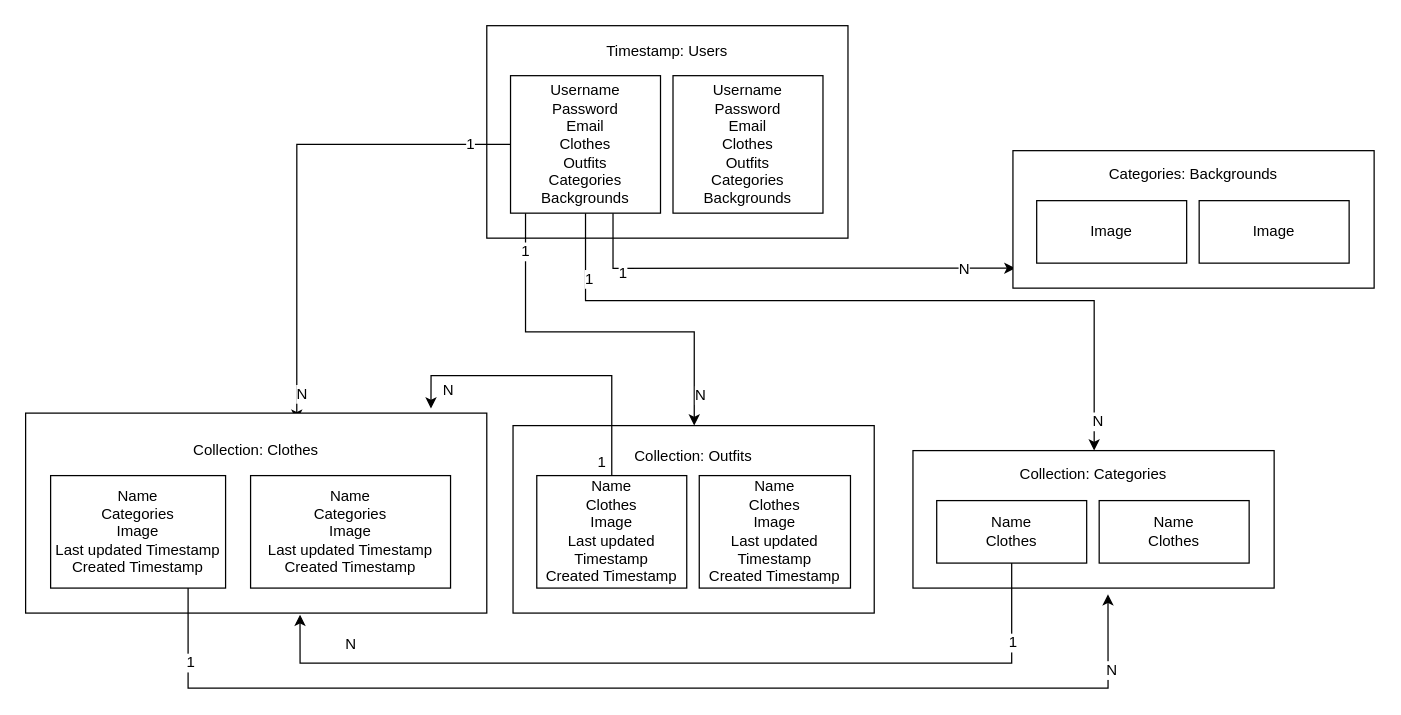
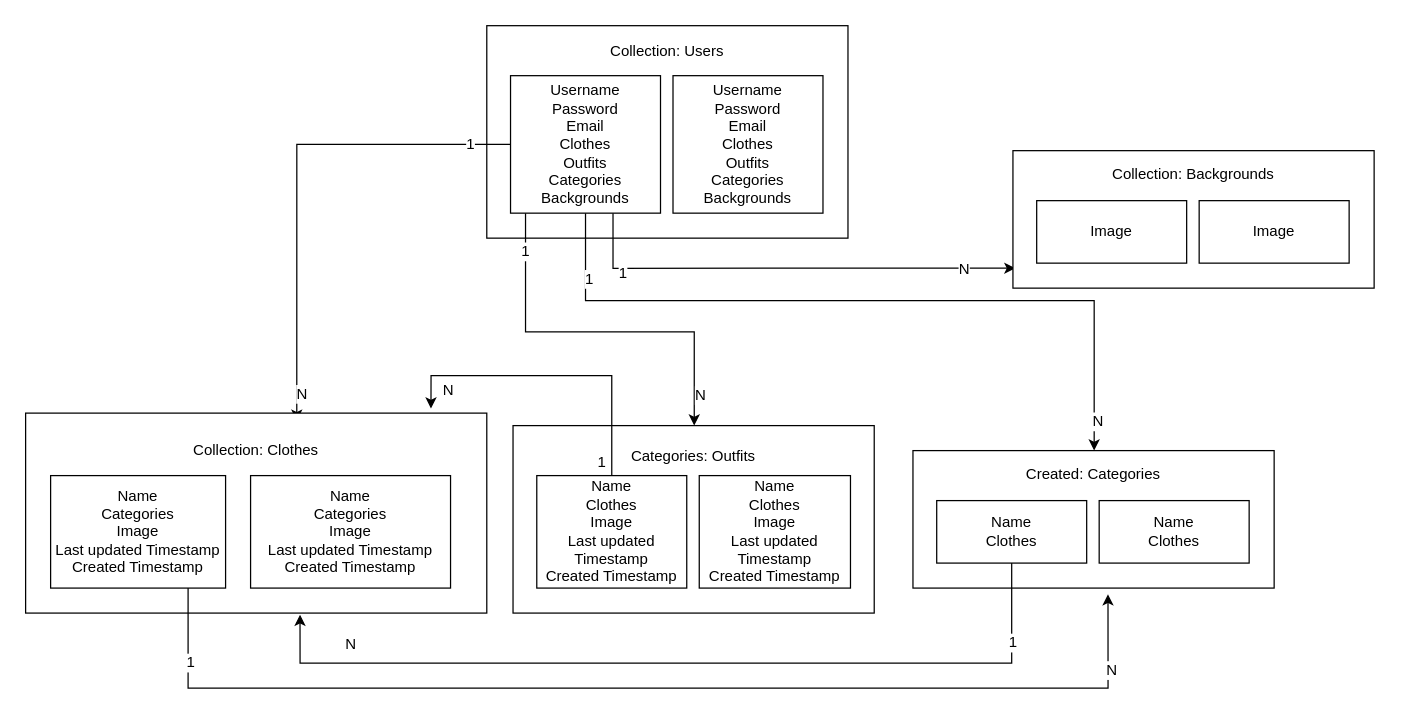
  <mxCell id="0" />
  <mxCell id="1" parent="0" />
- <mxCell id="2" value="&lt;div align=&quot;left&quot;&gt;Timestamp: Users&lt;br&gt;&lt;/div&gt;&lt;div&gt;&lt;br&gt;&lt;/div&gt;&lt;div&gt;&lt;br&gt;&lt;/div&gt;&lt;div&gt;&lt;br&gt;&lt;/div&gt;&lt;div&gt;&lt;br&gt;&lt;/div&gt;&lt;div&gt;&lt;br&gt;&lt;/div&gt;&lt;div&gt;&lt;br&gt;&lt;/div&gt;&lt;div&gt;&lt;br&gt;&lt;/div&gt;&lt;div&gt;&lt;br&gt;&lt;/div&gt;&lt;div&gt;&amp;nbsp;&amp;nbsp;&amp;nbsp;&amp;nbsp;&amp;nbsp;&amp;nbsp;&amp;nbsp;&amp;nbsp;&amp;nbsp;&amp;nbsp;&amp;nbsp;&amp;nbsp;&amp;nbsp; &lt;br&gt;&lt;/div&gt;" style="rounded=0;whiteSpace=wrap;html=1;" parent="1" vertex="1"><mxGeometry x="389" y="20" width="289" height="170" as="geometry" /></mxCell>
+ <mxCell id="2" value="&lt;div align=&quot;left&quot;&gt;Collection: Users&lt;br&gt;&lt;/div&gt;&lt;div&gt;&lt;br&gt;&lt;/div&gt;&lt;div&gt;&lt;br&gt;&lt;/div&gt;&lt;div&gt;&lt;br&gt;&lt;/div&gt;&lt;div&gt;&lt;br&gt;&lt;/div&gt;&lt;div&gt;&lt;br&gt;&lt;/div&gt;&lt;div&gt;&lt;br&gt;&lt;/div&gt;&lt;div&gt;&lt;br&gt;&lt;/div&gt;&lt;div&gt;&lt;br&gt;&lt;/div&gt;&lt;div&gt;&amp;nbsp;&amp;nbsp;&amp;nbsp;&amp;nbsp;&amp;nbsp;&amp;nbsp;&amp;nbsp;&amp;nbsp;&amp;nbsp;&amp;nbsp;&amp;nbsp;&amp;nbsp;&amp;nbsp; &lt;br&gt;&lt;/div&gt;" style="rounded=0;whiteSpace=wrap;html=1;" parent="1" vertex="1"><mxGeometry x="389" y="20" width="289" height="170" as="geometry" /></mxCell>
  <mxCell id="3" style="edgeStyle=orthogonalEdgeStyle;rounded=0;orthogonalLoop=1;jettySize=auto;html=1;entryX=0.588;entryY=0.038;entryDx=0;entryDy=0;entryPerimeter=0;" parent="1" source="15" target="17" edge="1"><mxGeometry relative="1" as="geometry" /></mxCell>
  <mxCell id="4" value="N" style="text;html=1;align=center;verticalAlign=middle;resizable=0;points=[];labelBackgroundColor=#ffffff;" parent="3" vertex="1" connectable="0"><mxGeometry x="0.887" y="4" relative="1" as="geometry"><mxPoint as="offset" /></mxGeometry></mxCell>
  <mxCell id="5" value="1" style="text;html=1;align=center;verticalAlign=middle;resizable=0;points=[];labelBackgroundColor=#ffffff;" parent="3" vertex="1" connectable="0"><mxGeometry x="-0.826" y="-1" relative="1" as="geometry"><mxPoint x="1" as="offset" /></mxGeometry></mxCell>
  <mxCell id="6" style="edgeStyle=orthogonalEdgeStyle;rounded=0;orthogonalLoop=1;jettySize=auto;html=1;" parent="1" source="15" target="23" edge="1"><mxGeometry relative="1" as="geometry"><Array as="points"><mxPoint x="420" y="265" /><mxPoint x="555" y="265" /></Array></mxGeometry></mxCell>
  <mxCell id="7" value="1" style="text;html=1;align=center;verticalAlign=middle;resizable=0;points=[];labelBackgroundColor=#ffffff;" parent="6" vertex="1" connectable="0"><mxGeometry x="-0.806" y="-1" relative="1" as="geometry"><mxPoint as="offset" /></mxGeometry></mxCell>
  <mxCell id="8" value="N" style="text;html=1;align=center;verticalAlign=middle;resizable=0;points=[];labelBackgroundColor=#ffffff;" parent="6" vertex="1" connectable="0"><mxGeometry x="0.843" y="4" relative="1" as="geometry"><mxPoint y="-1" as="offset" /></mxGeometry></mxCell>
  <mxCell id="9" style="edgeStyle=orthogonalEdgeStyle;rounded=0;orthogonalLoop=1;jettySize=auto;html=1;" parent="1" source="15" target="29" edge="1"><mxGeometry relative="1" as="geometry"><Array as="points"><mxPoint x="468" y="240" /><mxPoint x="875" y="240" /></Array></mxGeometry></mxCell>
  <mxCell id="10" value="1" style="text;html=1;align=center;verticalAlign=middle;resizable=0;points=[];labelBackgroundColor=#ffffff;" parent="9" vertex="1" connectable="0"><mxGeometry x="-0.827" y="2" relative="1" as="geometry"><mxPoint as="offset" /></mxGeometry></mxCell>
  <mxCell id="11" value="N" style="text;html=1;align=center;verticalAlign=middle;resizable=0;points=[];labelBackgroundColor=#ffffff;" parent="9" vertex="1" connectable="0"><mxGeometry x="0.919" y="2" relative="1" as="geometry"><mxPoint as="offset" /></mxGeometry></mxCell>
  <mxCell id="12" style="edgeStyle=orthogonalEdgeStyle;rounded=0;orthogonalLoop=1;jettySize=auto;html=1;entryX=0.007;entryY=0.855;entryDx=0;entryDy=0;entryPerimeter=0;" parent="1" source="15" target="34" edge="1"><mxGeometry relative="1" as="geometry"><Array as="points"><mxPoint x="490" y="214" /></Array></mxGeometry></mxCell>
  <mxCell id="13" value="1" style="text;html=1;align=center;verticalAlign=middle;resizable=0;points=[];labelBackgroundColor=#ffffff;" parent="12" vertex="1" connectable="0"><mxGeometry x="-0.759" y="9" relative="1" as="geometry"><mxPoint x="8" y="12" as="offset" /></mxGeometry></mxCell>
  <mxCell id="14" value="N" style="text;html=1;align=center;verticalAlign=middle;resizable=0;points=[];labelBackgroundColor=#ffffff;" parent="12" vertex="1" connectable="0"><mxGeometry x="0.778" relative="1" as="geometry"><mxPoint as="offset" /></mxGeometry></mxCell>
  <mxCell id="15" value="&lt;div&gt;Username&lt;/div&gt;&lt;div&gt;Password&lt;/div&gt;&lt;div&gt;Email&lt;/div&gt;&lt;div&gt;Clothes&lt;/div&gt;&lt;div&gt;Outfits&lt;br&gt;Categories&lt;/div&gt;&lt;div&gt;Backgrounds&lt;br&gt;&lt;/div&gt;" style="rounded=0;whiteSpace=wrap;html=1;" parent="1" vertex="1"><mxGeometry x="408" width="120" height="110" as="geometry" y="60" /></mxCell>
  <mxCell id="16" value="&lt;div&gt;Username&lt;/div&gt;&lt;div&gt;Password&lt;/div&gt;&lt;div&gt;Email&lt;/div&gt;&lt;div&gt;Clothes&lt;/div&gt;&lt;div&gt;Outfits&lt;br&gt;Categories&lt;/div&gt;&lt;div&gt;Backgrounds&lt;br&gt;&lt;/div&gt;" style="rounded=0;whiteSpace=wrap;html=1;" parent="1" vertex="1"><mxGeometry x="538" width="120" height="110" as="geometry" y="60" /></mxCell>
  <mxCell id="17" value="&lt;div align=&quot;left&quot;&gt;Collection: Clothes&lt;br&gt;&lt;/div&gt;&lt;div&gt;&lt;br&gt;&lt;/div&gt;&lt;div&gt;&lt;br&gt;&lt;/div&gt;&lt;div&gt;&lt;br&gt;&lt;/div&gt;&lt;div&gt;&lt;br&gt;&lt;/div&gt;&lt;div&gt;&lt;br&gt;&lt;/div&gt;&lt;div&gt;&lt;br&gt;&lt;/div&gt;&lt;div&gt;&amp;nbsp;&amp;nbsp;&amp;nbsp;&amp;nbsp;&amp;nbsp;&amp;nbsp;&amp;nbsp;&amp;nbsp;&amp;nbsp;&amp;nbsp;&amp;nbsp;&amp;nbsp;&amp;nbsp; &lt;/div&gt;" style="rounded=0;whiteSpace=wrap;html=1;" parent="1" vertex="1"><mxGeometry x="20" y="330" width="369" height="160" as="geometry" /></mxCell>
  <mxCell id="18" style="edgeStyle=orthogonalEdgeStyle;rounded=0;orthogonalLoop=1;jettySize=auto;html=1;entryX=0.54;entryY=1.045;entryDx=0;entryDy=0;entryPerimeter=0;" parent="1" source="21" target="29" edge="1"><mxGeometry relative="1" as="geometry"><Array as="points"><mxPoint x="150" y="550" /><mxPoint x="886" y="550" /></Array></mxGeometry></mxCell>
  <mxCell id="19" value="N" style="text;html=1;align=center;verticalAlign=middle;resizable=0;points=[];labelBackgroundColor=#ffffff;" parent="18" vertex="1" connectable="0"><mxGeometry x="0.865" y="-2" relative="1" as="geometry"><mxPoint as="offset" /></mxGeometry></mxCell>
  <mxCell id="20" value="1" style="text;html=1;align=center;verticalAlign=middle;resizable=0;points=[];labelBackgroundColor=#ffffff;" parent="18" vertex="1" connectable="0"><mxGeometry x="-0.867" y="1" relative="1" as="geometry"><mxPoint as="offset" /></mxGeometry></mxCell>
  <mxCell id="21" value="&lt;div&gt;Name&lt;/div&gt;&lt;div&gt;Categories&lt;/div&gt;&lt;div&gt;Image&lt;/div&gt;&lt;div&gt;Last updated Timestamp&lt;/div&gt;&lt;div&gt;Created Timestamp&lt;br&gt;&lt;/div&gt;" style="rounded=0;whiteSpace=wrap;html=1;" parent="1" vertex="1"><mxGeometry x="40" y="380" width="140" height="90" as="geometry" /></mxCell>
  <mxCell id="22" value="&lt;div&gt;Name&lt;/div&gt;&lt;div&gt;Categories&lt;/div&gt;&lt;div&gt;Image&lt;br&gt;&lt;/div&gt;&lt;div&gt;&lt;div&gt;Last updated Timestamp&lt;/div&gt;Created Timestamp&lt;/div&gt;" style="rounded=0;whiteSpace=wrap;html=1;" parent="1" vertex="1"><mxGeometry x="200" y="380" width="160" height="90" as="geometry" /></mxCell>
- <mxCell id="23" value="&lt;div align=&quot;left&quot;&gt;Collection: Outfits&lt;br&gt;&lt;/div&gt;&lt;div&gt;&lt;br&gt;&lt;/div&gt;&lt;div&gt;&lt;br&gt;&lt;/div&gt;&lt;div&gt;&lt;br&gt;&lt;/div&gt;&lt;div&gt;&lt;br&gt;&lt;/div&gt;&lt;div&gt;&lt;br&gt;&lt;/div&gt;&lt;div&gt;&lt;br&gt;&lt;/div&gt;&lt;div&gt;&amp;nbsp;&amp;nbsp;&amp;nbsp;&amp;nbsp;&amp;nbsp;&amp;nbsp;&amp;nbsp;&amp;nbsp;&amp;nbsp;&amp;nbsp;&amp;nbsp;&amp;nbsp;&amp;nbsp; &lt;/div&gt;" style="rounded=0;whiteSpace=wrap;html=1;" parent="1" vertex="1"><mxGeometry x="410" y="340" width="289" height="150" as="geometry" /></mxCell>
+ <mxCell id="23" value="&lt;div align=&quot;left&quot;&gt;Categories: Outfits&lt;br&gt;&lt;/div&gt;&lt;div&gt;&lt;br&gt;&lt;/div&gt;&lt;div&gt;&lt;br&gt;&lt;/div&gt;&lt;div&gt;&lt;br&gt;&lt;/div&gt;&lt;div&gt;&lt;br&gt;&lt;/div&gt;&lt;div&gt;&lt;br&gt;&lt;/div&gt;&lt;div&gt;&lt;br&gt;&lt;/div&gt;&lt;div&gt;&amp;nbsp;&amp;nbsp;&amp;nbsp;&amp;nbsp;&amp;nbsp;&amp;nbsp;&amp;nbsp;&amp;nbsp;&amp;nbsp;&amp;nbsp;&amp;nbsp;&amp;nbsp;&amp;nbsp; &lt;/div&gt;" style="rounded=0;whiteSpace=wrap;html=1;" parent="1" vertex="1"><mxGeometry x="410" y="340" width="289" height="150" as="geometry" /></mxCell>
  <mxCell id="24" style="edgeStyle=orthogonalEdgeStyle;rounded=0;orthogonalLoop=1;jettySize=auto;html=1;entryX=0.879;entryY=-0.023;entryDx=0;entryDy=0;entryPerimeter=0;" parent="1" source="27" target="17" edge="1"><mxGeometry relative="1" as="geometry"><Array as="points"><mxPoint x="489" y="300" /><mxPoint x="344" y="300" /></Array></mxGeometry></mxCell>
  <mxCell id="25" value="N" style="text;html=1;align=center;verticalAlign=middle;resizable=0;points=[];labelBackgroundColor=#ffffff;" parent="24" vertex="1" connectable="0"><mxGeometry x="-0.397" y="13" relative="1" as="geometry"><mxPoint x="-119" y="7" as="offset" /></mxGeometry></mxCell>
  <mxCell id="26" value="1" style="text;html=1;align=center;verticalAlign=middle;resizable=0;points=[];labelBackgroundColor=#ffffff;" parent="24" vertex="1" connectable="0"><mxGeometry x="-0.397" y="29" relative="1" as="geometry"><mxPoint x="20" y="65.71" as="offset" /></mxGeometry></mxCell>
  <mxCell id="27" value="&lt;div&gt;Name&lt;/div&gt;&lt;div&gt;Clothes&lt;/div&gt;&lt;div&gt;Image&lt;br&gt;&lt;/div&gt;&lt;div&gt;&lt;div&gt;Last updated Timestamp&lt;/div&gt;Created Timestamp&lt;/div&gt;" style="rounded=0;whiteSpace=wrap;html=1;" parent="1" vertex="1"><mxGeometry x="429" y="380" width="120" height="90" as="geometry" /></mxCell>
  <mxCell id="28" value="&lt;div&gt;Name&lt;/div&gt;&lt;div&gt;Clothes&lt;/div&gt;&lt;div&gt;Image&lt;br&gt;&lt;/div&gt;&lt;div&gt;&lt;div&gt;Last updated Timestamp&lt;/div&gt;Created Timestamp&lt;/div&gt;" style="rounded=0;whiteSpace=wrap;html=1;" parent="1" vertex="1"><mxGeometry x="559" y="380" width="121" height="90" as="geometry" /></mxCell>
- <mxCell id="29" value="&lt;div align=&quot;left&quot;&gt;Collection: Categories&lt;br&gt;&lt;/div&gt;&lt;div&gt;&lt;br&gt;&lt;/div&gt;&lt;div&gt;&lt;br&gt;&lt;/div&gt;&lt;div&gt;&lt;br&gt;&lt;/div&gt;&lt;div&gt;&lt;br&gt;&lt;/div&gt;&lt;div&gt;&amp;nbsp;&amp;nbsp;&amp;nbsp;&amp;nbsp;&amp;nbsp;&amp;nbsp;&amp;nbsp;&amp;nbsp;&amp;nbsp;&amp;nbsp;&amp;nbsp;&amp;nbsp;&amp;nbsp; &lt;/div&gt;" style="rounded=0;whiteSpace=wrap;html=1;" parent="1" vertex="1"><mxGeometry x="730" y="360" width="289" height="110" as="geometry" /></mxCell>
+ <mxCell id="29" value="&lt;div align=&quot;left&quot;&gt;Created: Categories&lt;br&gt;&lt;/div&gt;&lt;div&gt;&lt;br&gt;&lt;/div&gt;&lt;div&gt;&lt;br&gt;&lt;/div&gt;&lt;div&gt;&lt;br&gt;&lt;/div&gt;&lt;div&gt;&lt;br&gt;&lt;/div&gt;&lt;div&gt;&amp;nbsp;&amp;nbsp;&amp;nbsp;&amp;nbsp;&amp;nbsp;&amp;nbsp;&amp;nbsp;&amp;nbsp;&amp;nbsp;&amp;nbsp;&amp;nbsp;&amp;nbsp;&amp;nbsp; &lt;/div&gt;" style="rounded=0;whiteSpace=wrap;html=1;" parent="1" vertex="1"><mxGeometry x="730" y="360" width="289" height="110" as="geometry" /></mxCell>
  <mxCell id="30" style="edgeStyle=orthogonalEdgeStyle;rounded=0;orthogonalLoop=1;jettySize=auto;html=1;entryX=0.595;entryY=1.008;entryDx=0;entryDy=0;entryPerimeter=0;" parent="1" source="32" target="17" edge="1"><mxGeometry relative="1" as="geometry"><Array as="points"><mxPoint x="809" y="530" /><mxPoint x="240" y="530" /></Array></mxGeometry></mxCell>
  <mxCell id="31" value="1" style="text;html=1;align=center;verticalAlign=middle;resizable=0;points=[];labelBackgroundColor=#ffffff;" parent="30" vertex="1" connectable="0"><mxGeometry x="-0.817" relative="1" as="geometry"><mxPoint as="offset" /></mxGeometry></mxCell>
  <mxCell id="32" value="&lt;div&gt;Name&lt;/div&gt;&lt;div&gt;Clothes&lt;/div&gt;" style="rounded=0;whiteSpace=wrap;html=1;" parent="1" vertex="1"><mxGeometry x="749" y="400" width="120" height="50" as="geometry" /></mxCell>
  <mxCell id="33" value="&lt;div&gt;Name&lt;/div&gt;&lt;div&gt;Clothes&lt;br&gt;&lt;/div&gt;" style="rounded=0;whiteSpace=wrap;html=1;" parent="1" vertex="1"><mxGeometry x="879" y="400" width="120" height="50" as="geometry" /></mxCell>
- <mxCell id="34" value="&lt;div align=&quot;left&quot;&gt;Categories: Backgrounds&lt;br&gt;&lt;/div&gt;&lt;div&gt;&lt;br&gt;&lt;/div&gt;&lt;div&gt;&lt;br&gt;&lt;/div&gt;&lt;div&gt;&lt;br&gt;&lt;/div&gt;&lt;div&gt;&lt;br&gt;&lt;/div&gt;&lt;div&gt;&amp;nbsp;&amp;nbsp;&amp;nbsp;&amp;nbsp;&amp;nbsp;&amp;nbsp;&amp;nbsp;&amp;nbsp;&amp;nbsp;&amp;nbsp;&amp;nbsp;&amp;nbsp;&amp;nbsp; &lt;/div&gt;" style="rounded=0;whiteSpace=wrap;html=1;" parent="1" vertex="1"><mxGeometry x="810" y="120" width="289" height="110" as="geometry" /></mxCell>
+ <mxCell id="34" value="&lt;div align=&quot;left&quot;&gt;Collection: Backgrounds&lt;br&gt;&lt;/div&gt;&lt;div&gt;&lt;br&gt;&lt;/div&gt;&lt;div&gt;&lt;br&gt;&lt;/div&gt;&lt;div&gt;&lt;br&gt;&lt;/div&gt;&lt;div&gt;&lt;br&gt;&lt;/div&gt;&lt;div&gt;&amp;nbsp;&amp;nbsp;&amp;nbsp;&amp;nbsp;&amp;nbsp;&amp;nbsp;&amp;nbsp;&amp;nbsp;&amp;nbsp;&amp;nbsp;&amp;nbsp;&amp;nbsp;&amp;nbsp; &lt;/div&gt;" style="rounded=0;whiteSpace=wrap;html=1;" parent="1" vertex="1"><mxGeometry x="810" y="120" width="289" height="110" as="geometry" /></mxCell>
  <mxCell id="35" value="Image" style="rounded=0;whiteSpace=wrap;html=1;" parent="1" vertex="1"><mxGeometry x="829" y="160" width="120" height="50" as="geometry" /></mxCell>
  <mxCell id="36" value="Image" style="rounded=0;whiteSpace=wrap;html=1;" parent="1" vertex="1"><mxGeometry x="959" y="160" width="120" height="50" as="geometry" /></mxCell>
  <mxCell id="37" value="N" style="text;html=1;align=center;verticalAlign=middle;resizable=0;points=[];labelBackgroundColor=#ffffff;" parent="1" vertex="1" connectable="0"><mxGeometry x="489" y="360" as="geometry"><mxPoint x="-210" y="154" as="offset" /></mxGeometry></mxCell>
